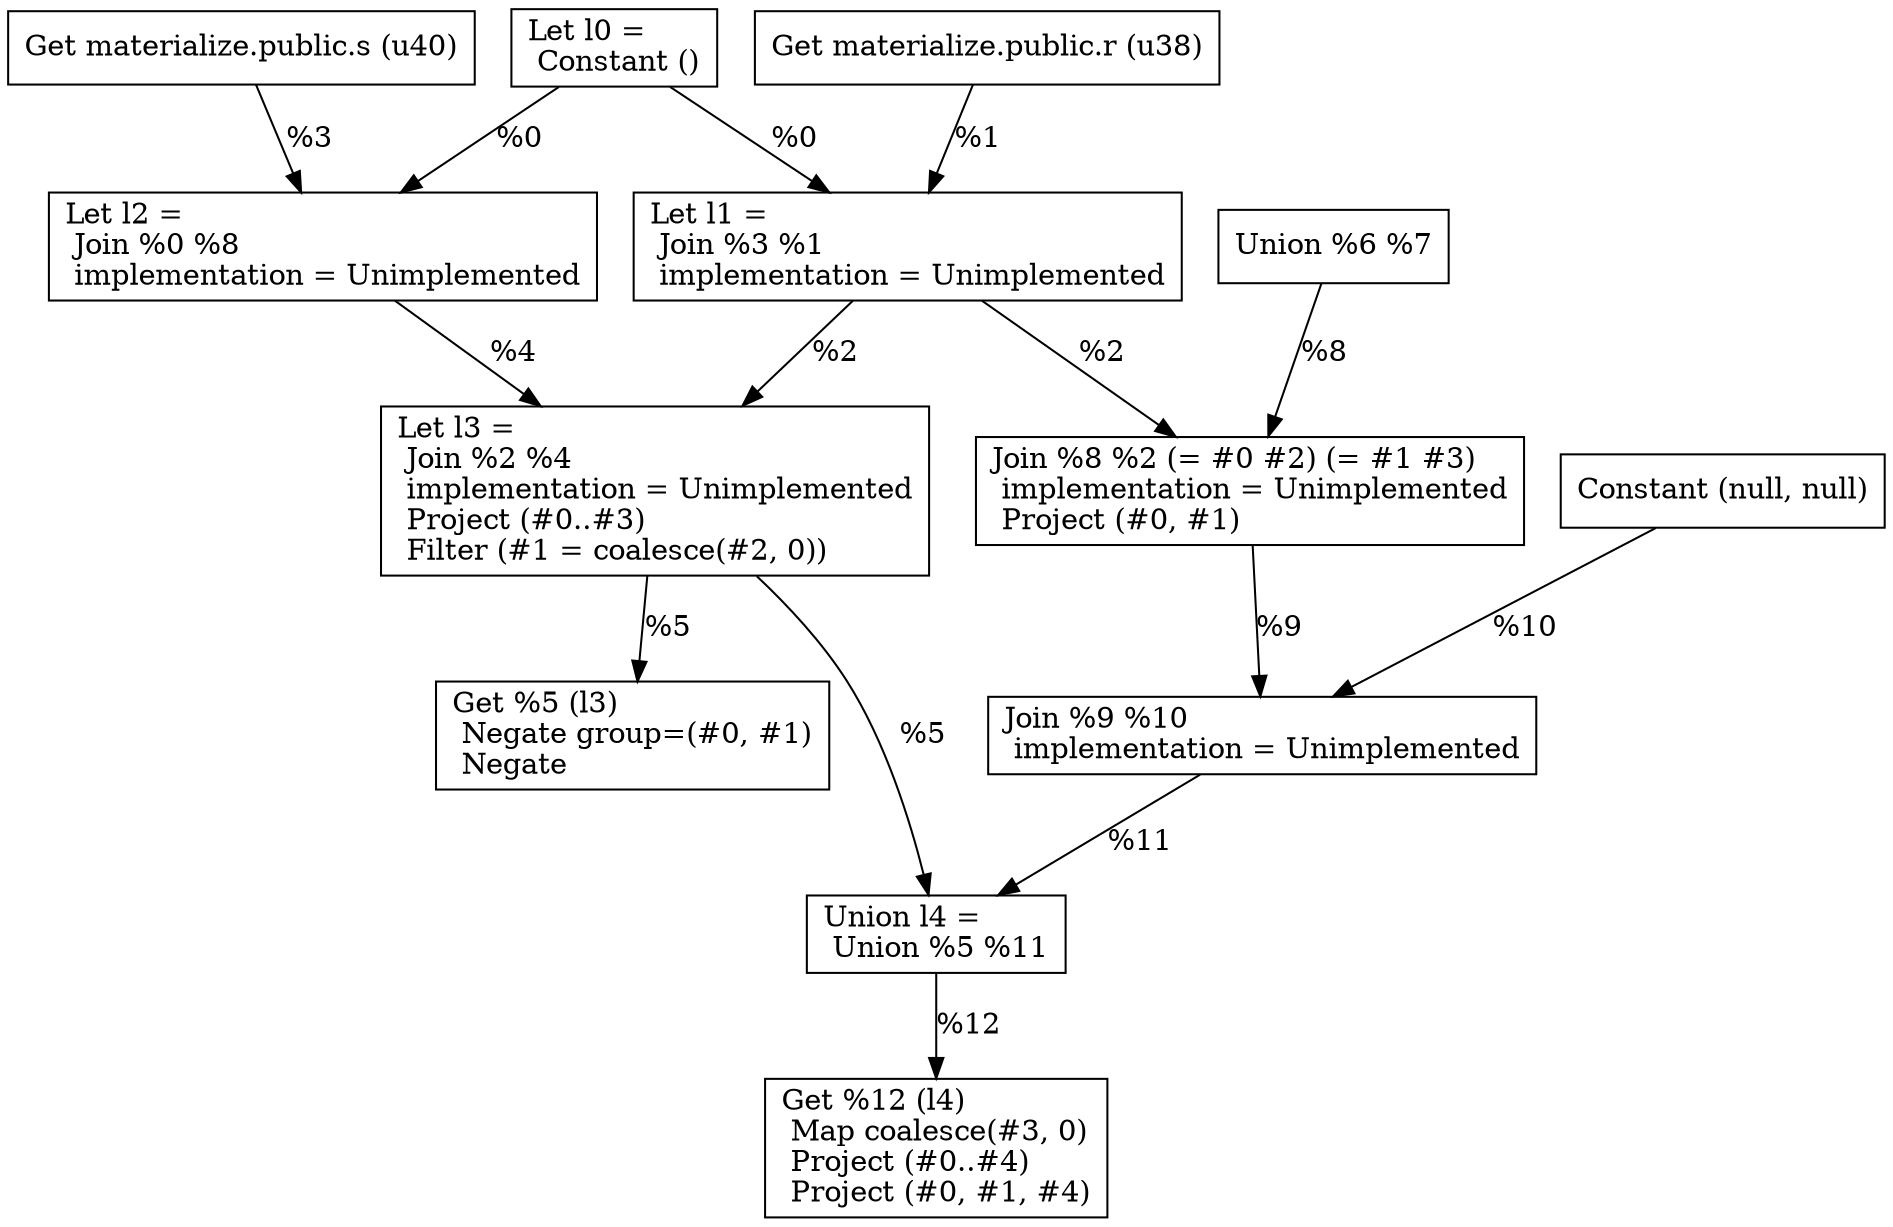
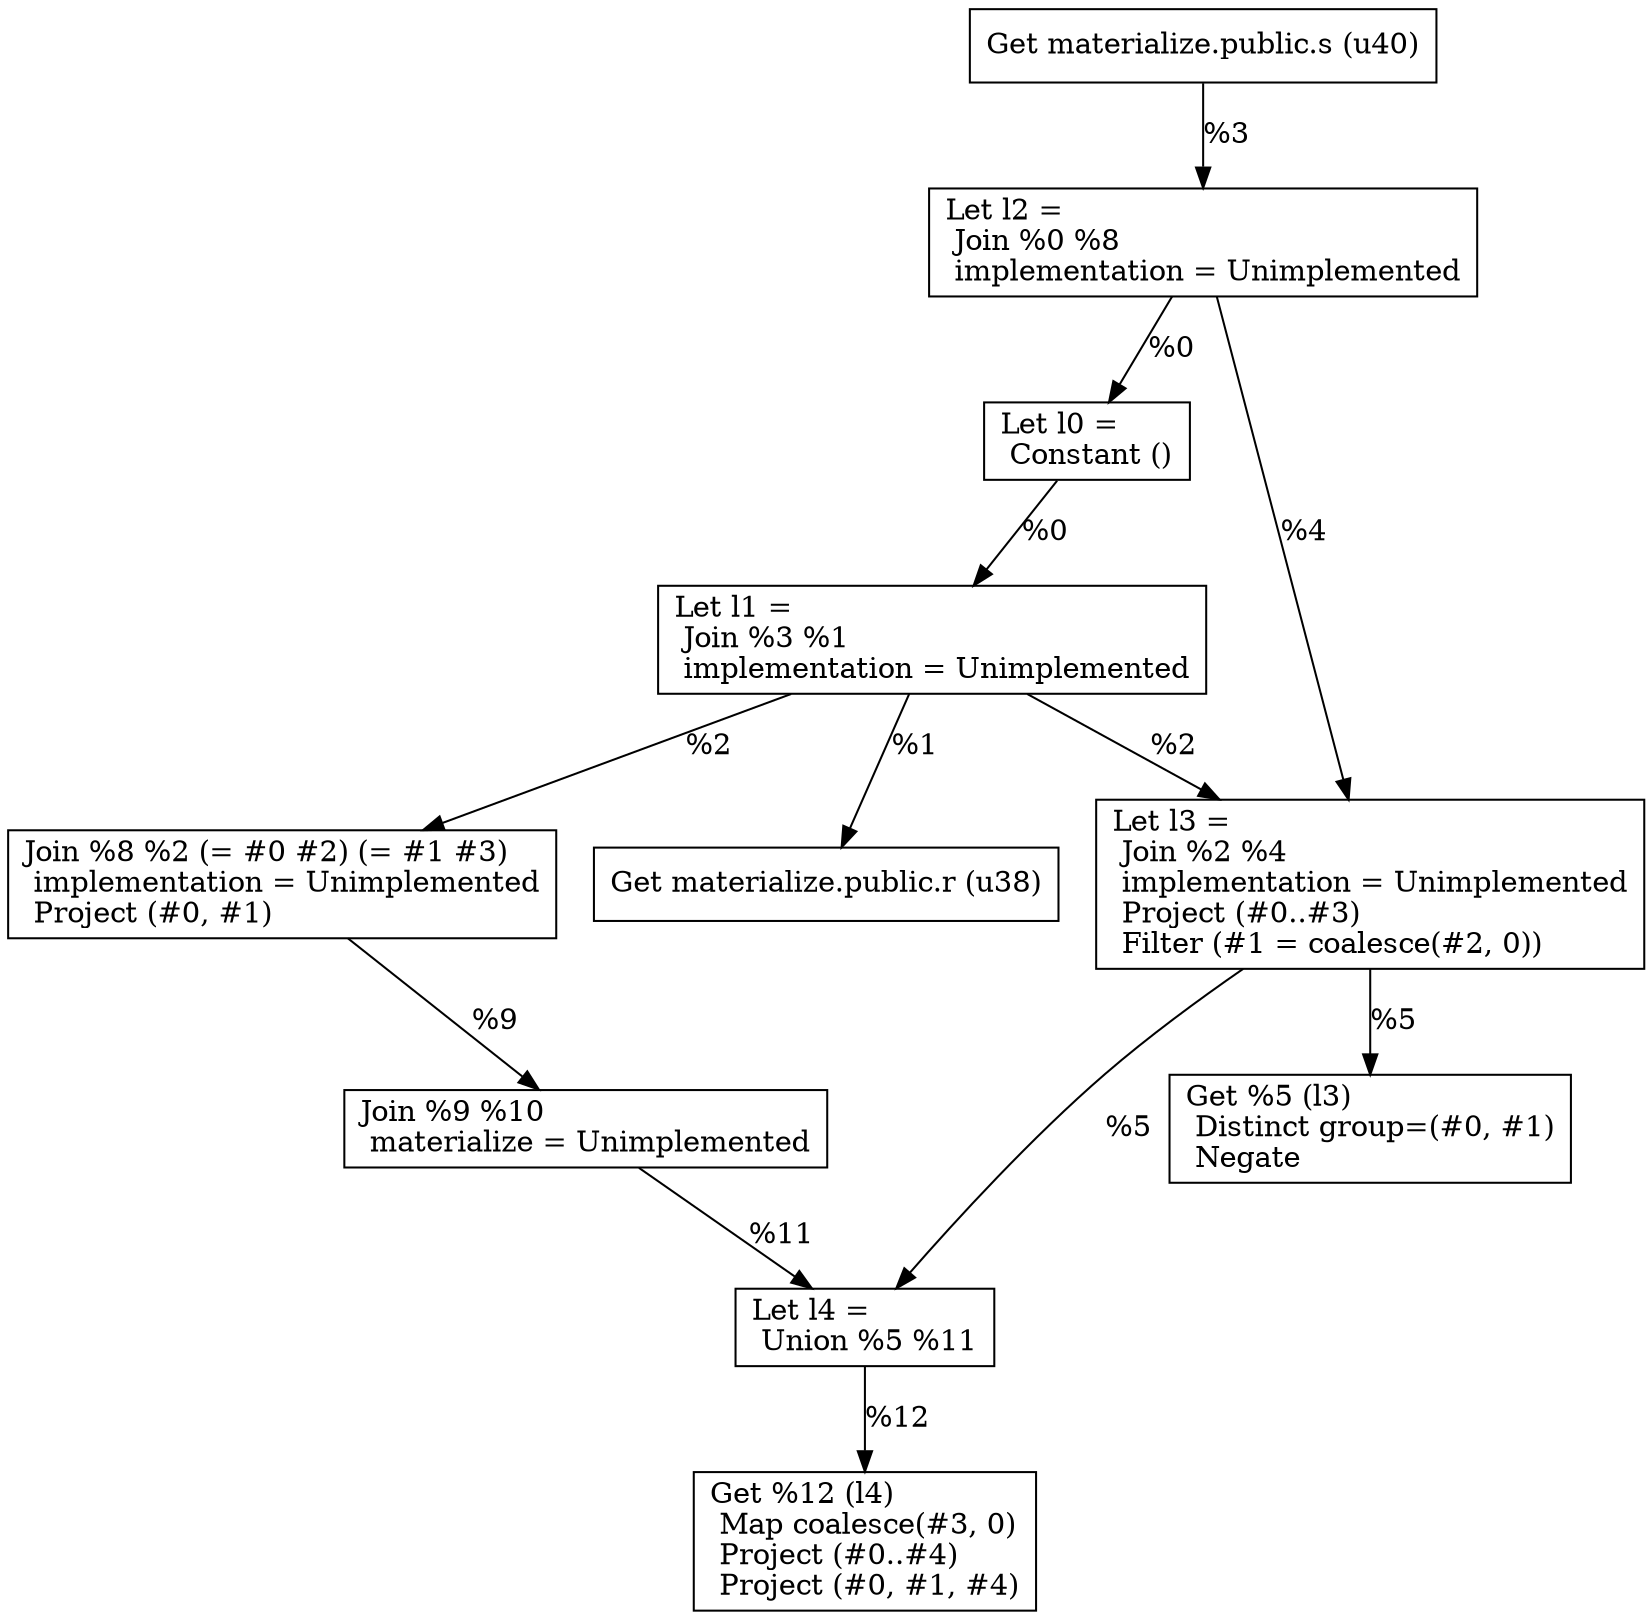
  digraph {
    node [shape=record]
    n1 [label="Let l0 =\l Constant ()\l"]
    n2 [label="Let l1 =\l Join %3 %1\l  implementation = Unimplemented\l"]
    n3 [label="Let l2 =\l Join %0 %8\l  implementation = Unimplemented\l"]
    n4 [label="Let l3 =\l Join %2 %4\l  implementation = Unimplemented\l Project (#0..#3)\l Filter (#1 = coalesce(#2, 0))\l"]
    n5 [label=" Join %8 %2 (= #0 #2) (= #1 #3)\l  implementation = Unimplemented\l Project (#0, #1)\l"]
    n6 [label=" Get materialize.public.r (u38)\l"]
-   n7 [label=" Get %5 (l3)\l Negate group=(#0, #1)\l Negate\l"]
-   n8 [label="Union l4 =\l Union %5 %11\l"]
-   n9 [label=" Join %9 %10\l  implementation = Unimplemented\l"]
+   n7 [label=" Get %5 (l3)\l Distinct group=(#0, #1)\l Negate\l"]
+   n8 [label="Let l4 =\l Union %5 %11\l"]
+   n9 [label=" Join %9 %10\l  materialize = Unimplemented\l"]
    n10 [label=" Get materialize.public.s (u40)\l"]
    n11 [label=" Get %12 (l4)\l Map coalesce(#3, 0)\l Project (#0..#4)\l Project (#0, #1, #4)\l"]
-   n12 [label=" Union %6 %7\l"]
-   n13 [label=" Constant (null, null)\l"]
    n1 -> n2 [label="%0\l"]
-   n1 -> n3 [label="%0\l"]
+   n3 -> n1 [label="%0\l"]
    n2 -> n4 [label="%2\l"]
    n2 -> n5 [label="%2\l"]
    n3 -> n4 [label="%4\l"]
    n4 -> n7 [label="%5\l"]
    n4 -> n8 [label="%5\l"]
    n5 -> n9 [label="%9\l"]
-   n6 -> n2 [label="%1\l"]
+   n2 -> n6 [label="%1\l"]
    n8 -> n11 [label="%12\l"]
    n9 -> n8 [label="%11\l"]
    n10 -> n3 [label="%3\l"]
-   n12 -> n5 [label="%8\l"]
-   n13 -> n9 [label="%10\l"]
  }
